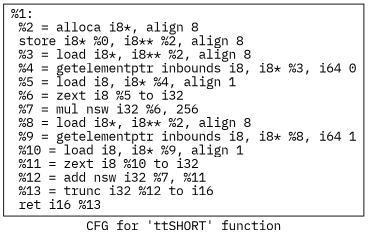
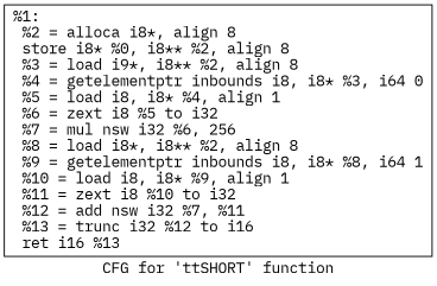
  digraph {
    label="CFG for 'ttSHORT' function"
    fontname="IBM Plex Mono"
-   n1 [label="{%1:\l  %2 = alloca i8*, align 8\l  store i8* %0, i8** %2, align 8\l  %3 = load i8*, i8** %2, align 8\l  %4 = getelementptr inbounds i8, i8* %3, i64 0\l  %5 = load i8, i8* %4, align 1\l  %6 = zext i8 %5 to i32\l  %7 = mul nsw i32 %6, 256\l  %8 = load i8*, i8** %2, align 8\l  %9 = getelementptr inbounds i8, i8* %8, i64 1\l  %10 = load i8, i8* %9, align 1\l  %11 = zext i8 %10 to i32\l  %12 = add nsw i32 %7, %11\l  %13 = trunc i32 %12 to i16\l  ret i16 %13\l}" shape=record fontname="IBM Plex Mono"]
+   n1 [label="{%1:\l  %2 = alloca i8*, align 8\l  store i8* %0, i8** %2, align 8\l  %3 = load i9*, i8** %2, align 8\l  %4 = getelementptr inbounds i8, i8* %3, i64 0\l  %5 = load i8, i8* %4, align 1\l  %6 = zext i8 %5 to i32\l  %7 = mul nsw i32 %6, 256\l  %8 = load i8*, i8** %2, align 8\l  %9 = getelementptr inbounds i8, i8* %8, i64 1\l  %10 = load i8, i8* %9, align 1\l  %11 = zext i8 %10 to i32\l  %12 = add nsw i32 %7, %11\l  %13 = trunc i32 %12 to i16\l  ret i16 %13\l}" shape=record fontname="IBM Plex Mono"]
  }
